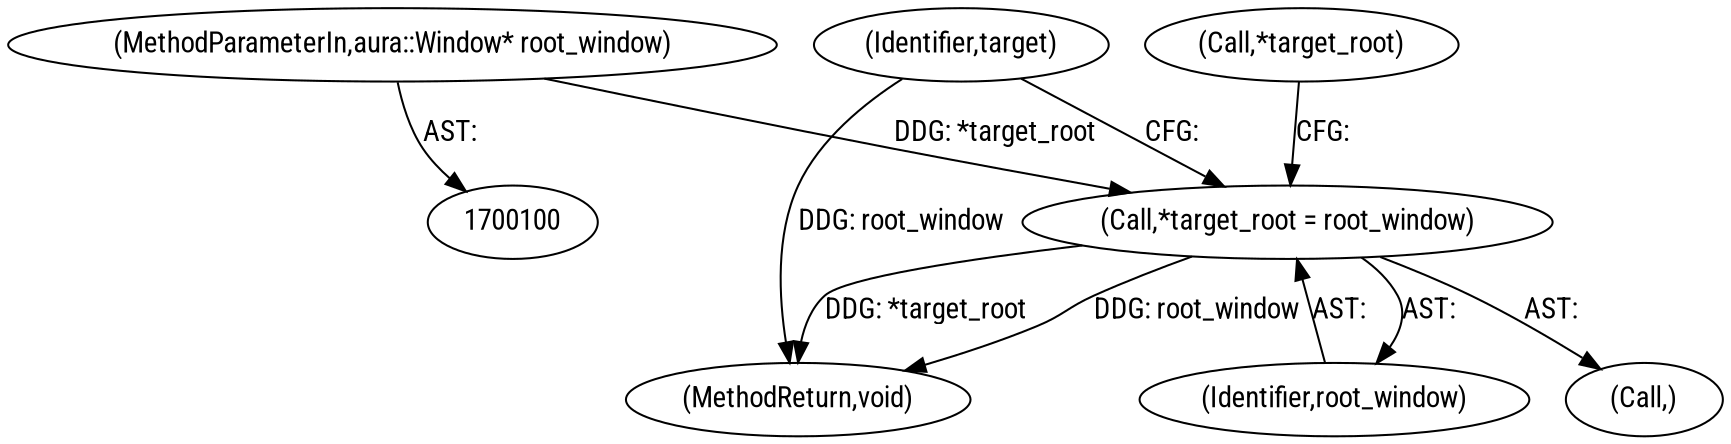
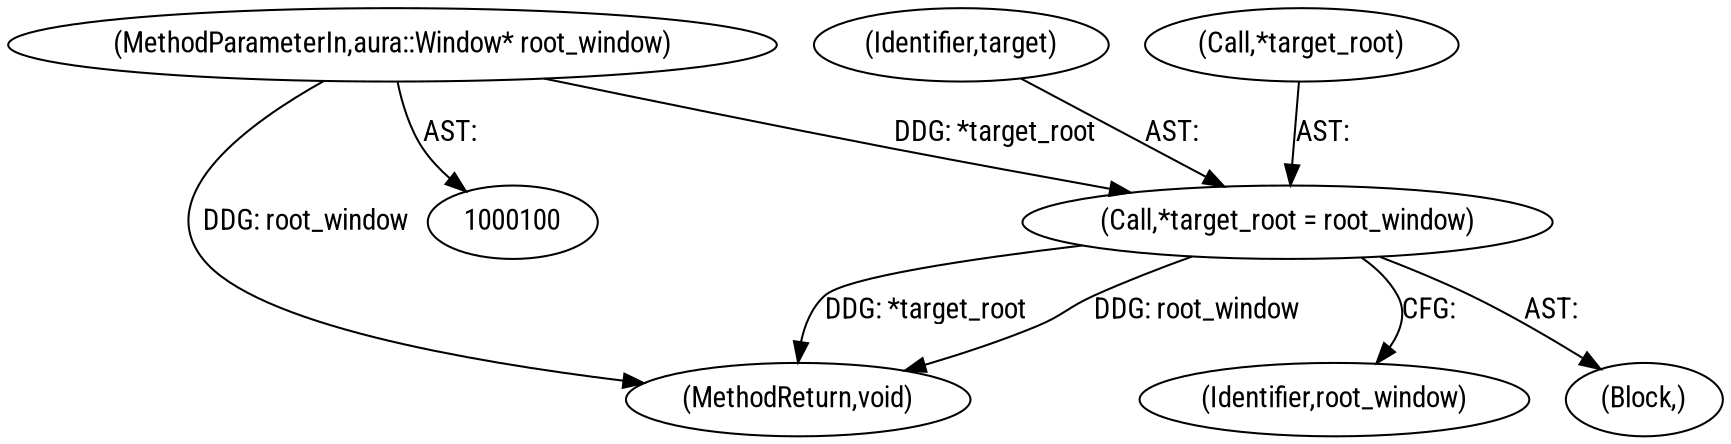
  digraph {
    fontname="Roboto Condensed"
    node [fontname="Roboto Condensed"]
    edge [fontname="Roboto Condensed"]
    n1 [label="(Call,*target_root = root_window)"]
    n2 [label="(Identifier,root_window)"]
-   n3 [label="(Call,)"]
+   n3 [label="(Block,)"]
    n4 [label="(MethodReturn,void)"]
    n5 [label="(MethodParameterIn,aura::Window* root_window)"]
-   1000100 [label=1700100]
+   1000100
    n7 [label="(Call,*target_root)"]
    n8 [label="(Identifier,target)"]
-   n1 -> n2 [label="AST: "]
+   n1 -> n2 [label="CFG: "]
    n1 -> n3 [label="AST: "]
    n1 -> n4 [label="DDG: root_window"]
    n1 -> n4 [label="DDG: *target_root"]
-   n2 -> n1 [label="AST: "]
    n5 -> n1 [label="DDG: *target_root"]
-   n8 -> n4 [label="DDG: root_window"]
+   n5 -> n4 [label="DDG: root_window"]
    n5 -> 1000100 [label="AST: "]
-   n7 -> n1 [label="CFG: "]
-   n8 -> n1 [label="CFG: "]
+   n7 -> n1 [label="AST: "]
+   n8 -> n1 [label="AST: "]
  }
